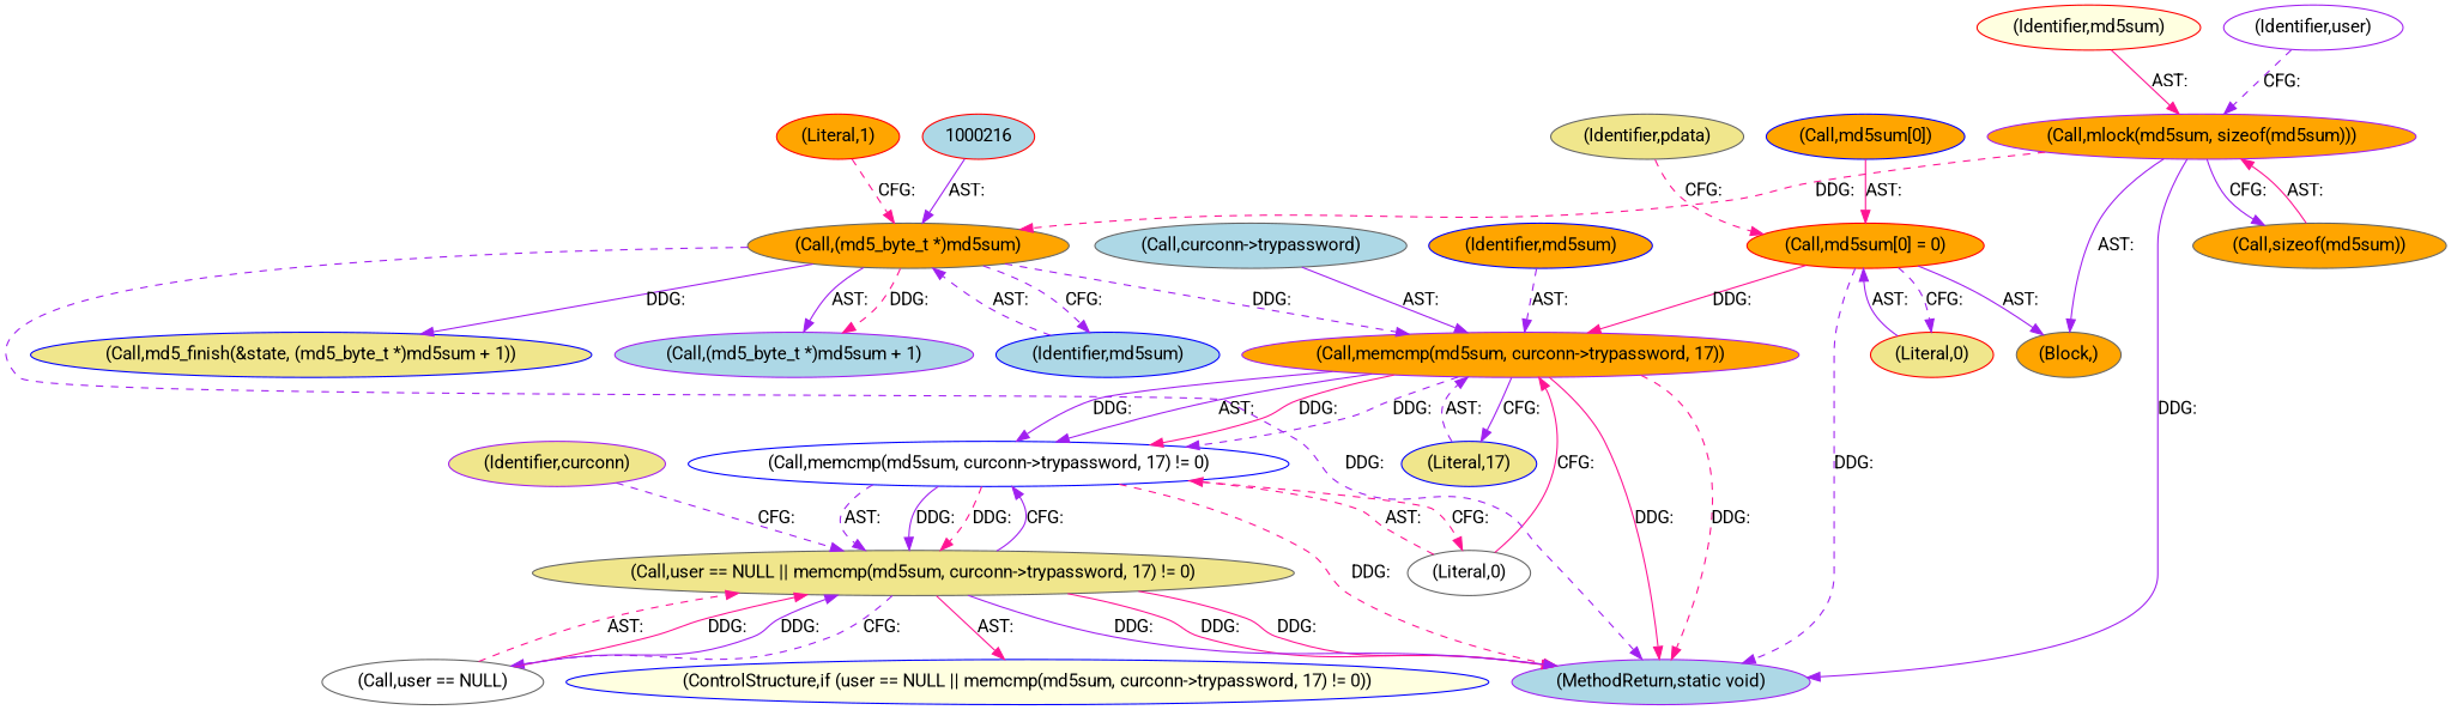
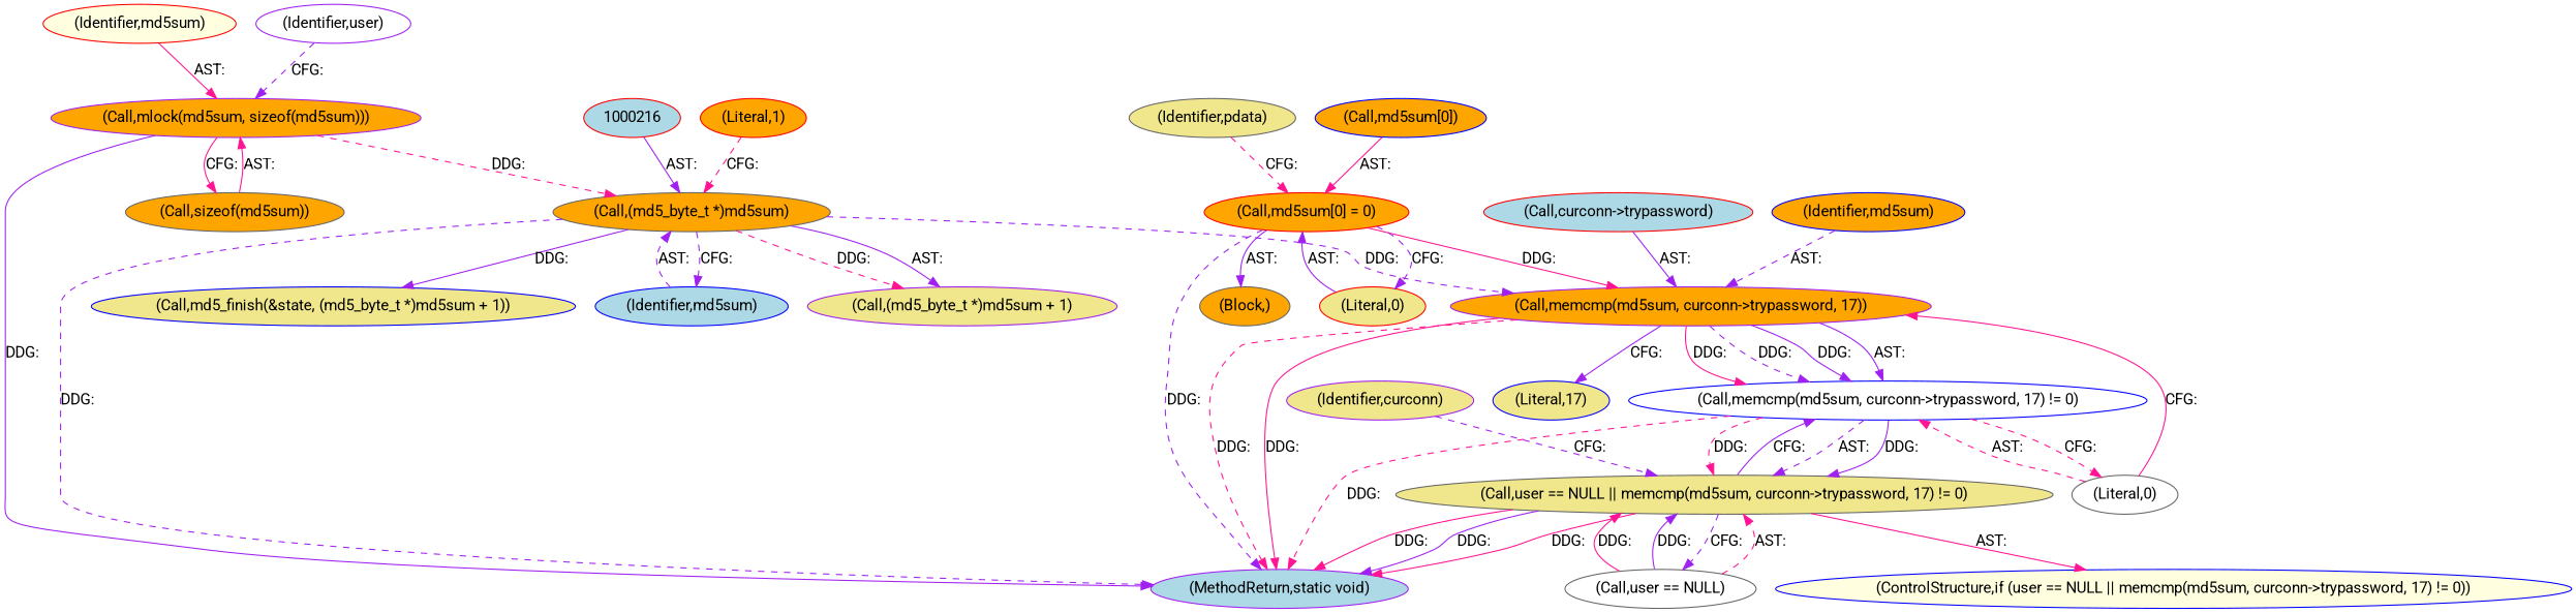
  digraph {
    fontname=Roboto
    node [color=gray40 fillcolor=orange fontname=Roboto style=filled]
    edge [color=purple fontname=Roboto style=solid]
    n1 [color=purple label="(Call,memcmp(md5sum, curconn->trypassword, 17))"]
    n2 [color=blue fillcolor=white label="(Call,memcmp(md5sum, curconn->trypassword, 17) != 0)"]
    n3 [color=purple fillcolor=lightblue label="(MethodReturn,static void)"]
    n4 [color=blue fillcolor=khaki label="(Literal,17)"]
    n5 [fillcolor=khaki label="(Call,user == NULL || memcmp(md5sum, curconn->trypassword, 17) != 0)"]
    n6 [fillcolor=white label="(Literal,0)"]
    n7 [label="(Call,(md5_byte_t *)md5sum)"]
    n8 [color=blue fillcolor=khaki label="(Call,md5_finish(&state, (md5_byte_t *)md5sum + 1))"]
    n9 [color=blue fillcolor=lightblue label="(Identifier,md5sum)"]
-   n10 [color=purple fillcolor=lightblue label="(Call,(md5_byte_t *)md5sum + 1)"]
+   n10 [color=purple fillcolor=khaki label="(Call,(md5_byte_t *)md5sum + 1)"]
    n11 [color=purple label="(Call,mlock(md5sum, sizeof(md5sum)))"]
    n12 [label="(Block,)"]
    n13 [label="(Call,sizeof(md5sum))"]
    n14 [color=red label="(Call,md5sum[0] = 0)"]
    n15 [color=red fillcolor=khaki label="(Literal,0)"]
    n16 [fillcolor=white label="(Call,user == NULL)"]
    n17 [color=blue fillcolor=lightyellow label="(ControlStructure,if (user == NULL || memcmp(md5sum, curconn->trypassword, 17) != 0))"]
    n18 [fillcolor=khaki label="(Identifier,pdata)"]
    n19 [color=blue label="(Call,md5sum[0])"]
-   n20 [fillcolor=lightblue label="(Call,curconn->trypassword)"]
+   n20 [color=red fillcolor=lightblue label="(Call,curconn->trypassword)"]
    n21 [color=red fillcolor=lightyellow label="(Identifier,md5sum)"]
    n22 [color=blue label="(Identifier,md5sum)"]
    n23 [color=purple fillcolor=khaki label="(Identifier,curconn)"]
    n24 [color=purple fillcolor=white label="(Identifier,user)"]
    n25 [color=red label="(Literal,1)"]
    1000216 [color=red fillcolor=lightblue]
    n1 -> n2 [label="AST: "]
    n1 -> n2 [color=deeppink label="DDG: "]
    n1 -> n2 [label="DDG: " style=dashed]
    n1 -> n2 [label="DDG: "]
    n1 -> n3 [color=deeppink label="DDG: " style=dashed]
    n1 -> n3 [color=deeppink label="DDG: "]
    n1 -> n4 [label="CFG: "]
    n2 -> n3 [color=deeppink label="DDG: " style=dashed]
    n2 -> n5 [label="AST: " style=dashed]
    n2 -> n5 [label="DDG: "]
    n2 -> n5 [color=deeppink label="DDG: " style=dashed]
    n2 -> n6 [color=deeppink label="CFG: " style=dashed]
-   n4 -> n1 [label="AST: " style=dashed]
    n5 -> n2 [label="CFG: "]
    n5 -> n3 [color=deeppink label="DDG: "]
    n5 -> n3 [color=deeppink label="DDG: "]
    n5 -> n3 [label="DDG: "]
    n5 -> n16 [label="CFG: " style=dashed]
    n5 -> n17 [color=deeppink label="AST: "]
    n6 -> n1 [color=deeppink label="CFG: "]
    n6 -> n2 [color=deeppink label="AST: " style=dashed]
    n7 -> n1 [label="DDG: " style=dashed]
    n7 -> n3 [label="DDG: " style=dashed]
    n7 -> n8 [label="DDG: "]
    n7 -> n9 [label="CFG: " style=dashed]
    n7 -> n10 [label="AST: "]
    n7 -> n10 [color=deeppink label="DDG: " style=dashed]
    n9 -> n7 [label="AST: " style=dashed]
    n11 -> n3 [label="DDG: "]
    n11 -> n7 [color=deeppink label="DDG: " style=dashed]
-   n11 -> n12 [label="AST: "]
-   n11 -> n13 [label="CFG: "]
+   n11 -> n13 [color=deeppink label="CFG: "]
    n13 -> n11 [color=deeppink label="AST: "]
    n14 -> n1 [color=deeppink label="DDG: "]
    n14 -> n3 [label="DDG: " style=dashed]
    n14 -> n12 [label="AST: "]
    n14 -> n15 [label="CFG: " style=dashed]
    n15 -> n14 [label="AST: "]
    n16 -> n5 [color=deeppink label="AST: " style=dashed]
    n16 -> n5 [color=deeppink label="DDG: "]
    n16 -> n5 [label="DDG: "]
    n18 -> n14 [color=deeppink label="CFG: " style=dashed]
    n19 -> n14 [color=deeppink label="AST: "]
    n20 -> n1 [label="AST: "]
    n21 -> n11 [color=deeppink label="AST: "]
    n22 -> n1 [label="AST: " style=dashed]
    n23 -> n5 [label="CFG: " style=dashed]
    n24 -> n11 [label="CFG: " style=dashed]
    n25 -> n7 [color=deeppink label="CFG: " style=dashed]
    1000216 -> n7 [label="AST: "]
  }
